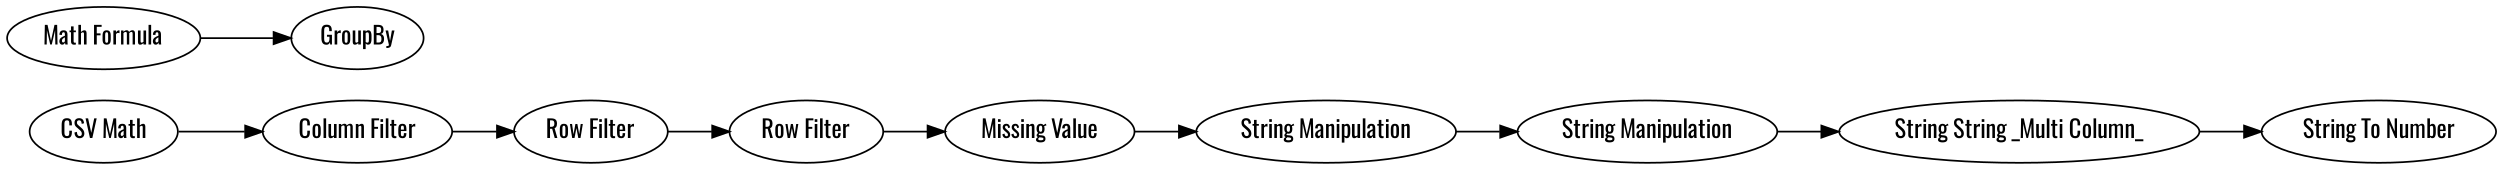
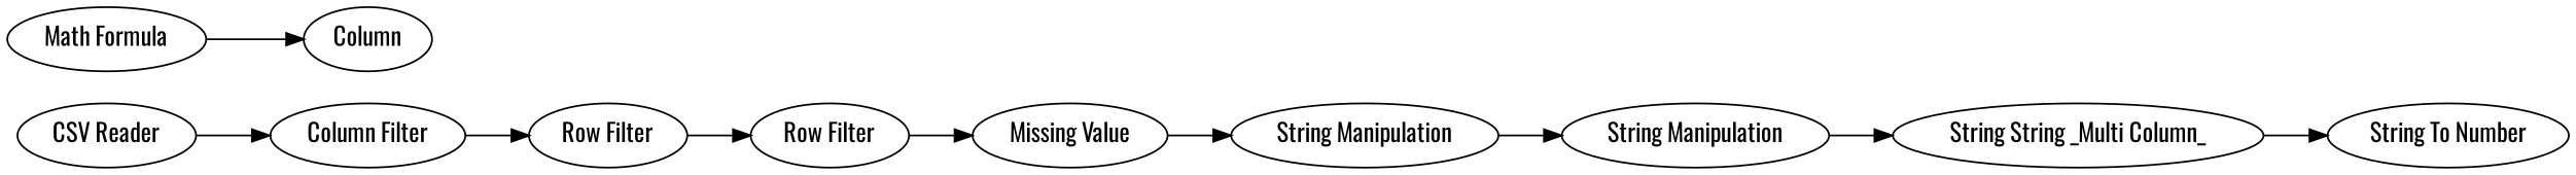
  digraph {
    fontname=Oswald
    rankdir=LR
    node [fontname=Oswald]
    edge [fontname=Oswald]
    n1 [label="String String _Multi Column_"]
    n2 [label="String To Number"]
    n3 [label="Math Formula"]
-   n4 [label=GroupBy]
+   n4 [label=Column]
    n5 [label="Row Filter"]
    n6 [label="Missing Value"]
    n7 [label="String Manipulation"]
    n8 [label="String Manipulation"]
    n9 [label="Row Filter"]
-   n10 [label="CSV Math"]
+   n10 [label="CSV Reader"]
    n11 [label="Column Filter"]
    n1 -> n2
    n3 -> n4
    n5 -> n6
    n6 -> n7
    n7 -> n8
    n8 -> n1
    n9 -> n5
    n10 -> n11
    n11 -> n9
  }
